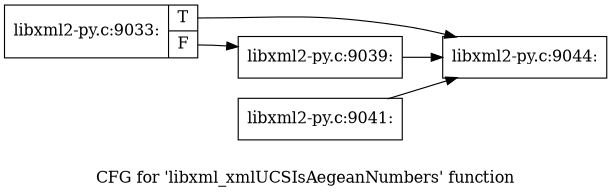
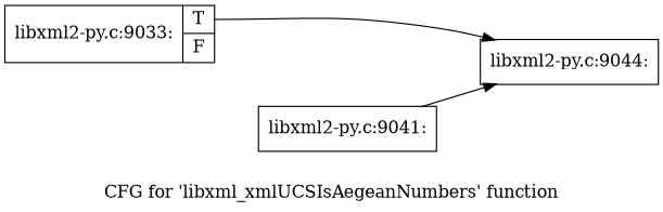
  digraph {
    label="CFG for 'libxml_xmlUCSIsAegeanNumbers' function"
    rankdir=LR
    node [shape=record]
    n1 [label="{libxml2-py.c:9033:|{<s0>T|<s1>F}}"]
-   n2 [label="{libxml2-py.c:9039:}"]
    n3 [label="{libxml2-py.c:9044:}"]
    n4 [label="{libxml2-py.c:9041:}"]
-   n1 -> n2 [tailport=s1]
    n1 -> n3 [tailport=s0]
-   n2 -> n3
    n4 -> n3
  }
